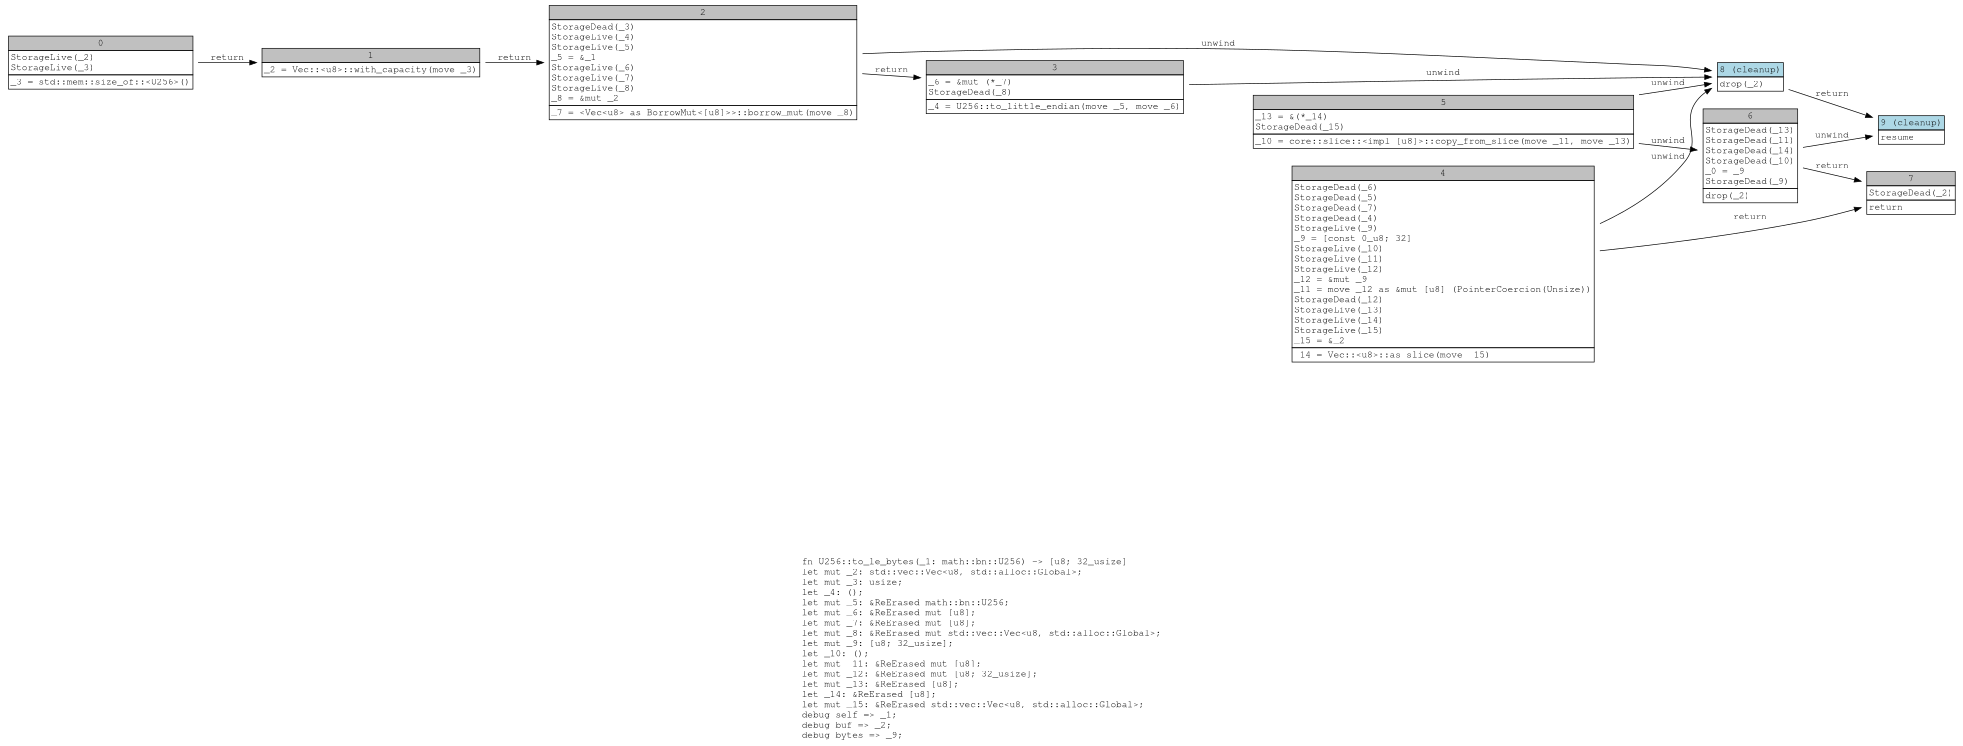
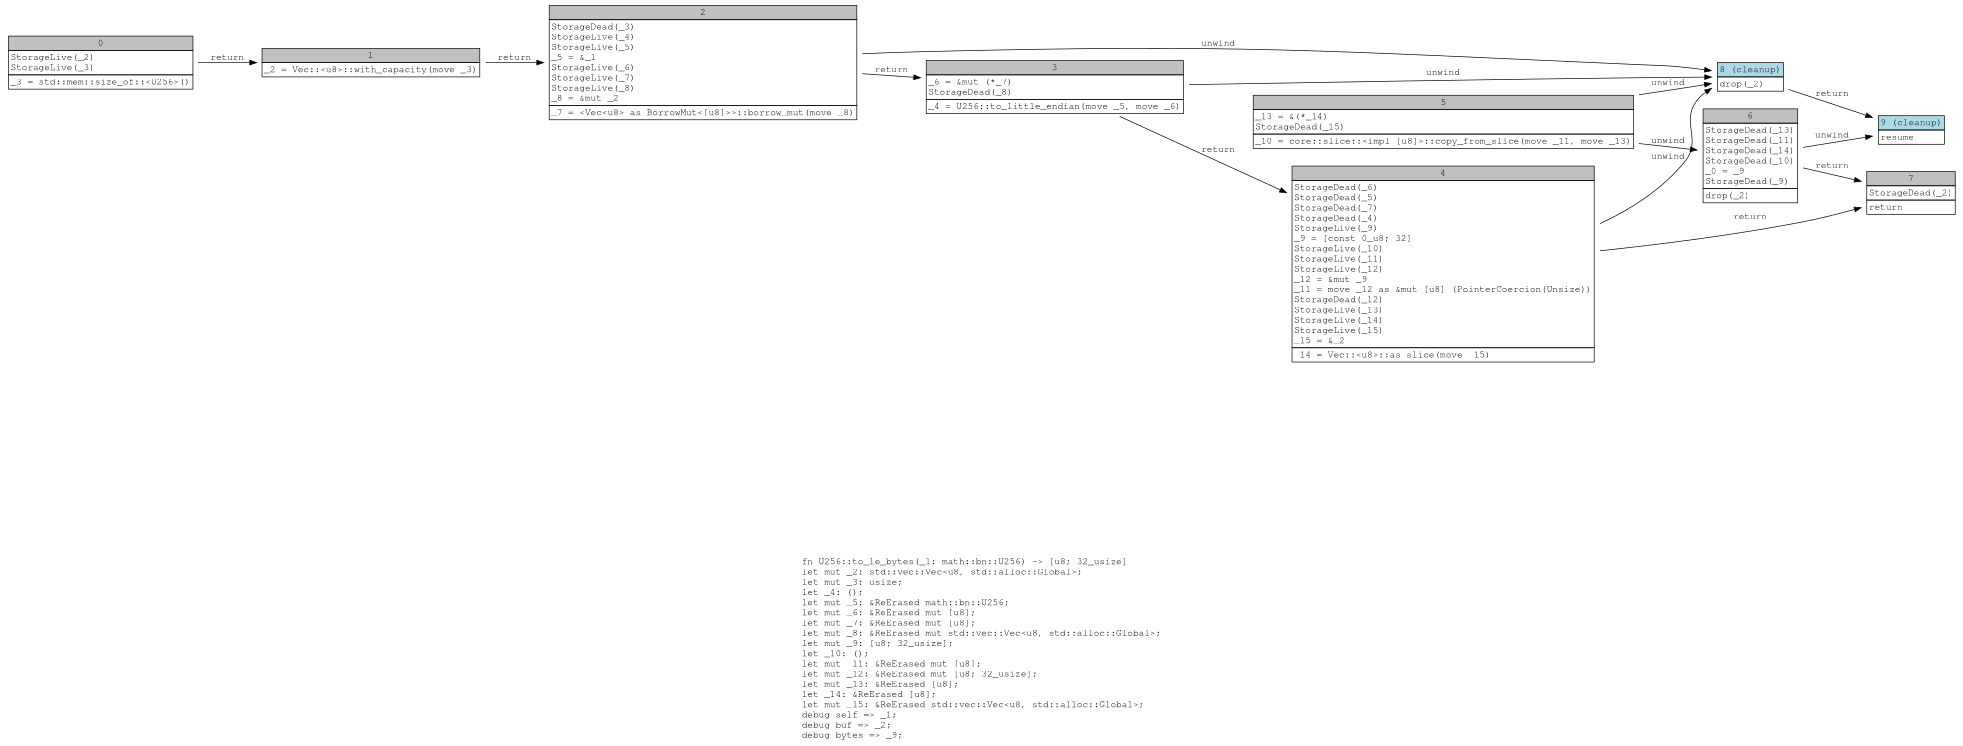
  digraph {
    fontname="Courier, monospace"
    label=<fn U256::to_le_bytes(_1: math::bn::U256) -&gt; [u8; 32_usize]<br align="left"/>let mut _2: std::vec::Vec&lt;u8, std::alloc::Global&gt;;<br align="left"/>let mut _3: usize;<br align="left"/>let _4: ();<br align="left"/>let mut _5: &amp;ReErased math::bn::U256;<br align="left"/>let mut _6: &amp;ReErased mut [u8];<br align="left"/>let mut _7: &amp;ReErased mut [u8];<br align="left"/>let mut _8: &amp;ReErased mut std::vec::Vec&lt;u8, std::alloc::Global&gt;;<br align="left"/>let mut _9: [u8; 32_usize];<br align="left"/>let _10: ();<br align="left"/>let mut _11: &amp;ReErased mut [u8];<br align="left"/>let mut _12: &amp;ReErased mut [u8; 32_usize];<br align="left"/>let mut _13: &amp;ReErased [u8];<br align="left"/>let _14: &amp;ReErased [u8];<br align="left"/>let mut _15: &amp;ReErased std::vec::Vec&lt;u8, std::alloc::Global&gt;;<br align="left"/>debug self =&gt; _1;<br align="left"/>debug buf =&gt; _2;<br align="left"/>debug bytes =&gt; _9;<br align="left"/>>
    rankdir=LR
    node [fontname="Courier, monospace" shape=none]
    edge [fontname="Courier, monospace"]
    n1 [label=<<table border="0" cellborder="1" cellspacing="0"><tr><td bgcolor="gray" align="center" colspan="1">0</td></tr><tr><td align="left" balign="left">StorageLive(_2)<br/>StorageLive(_3)<br/></td></tr><tr><td align="left">_3 = std::mem::size_of::&lt;U256&gt;()</td></tr></table>>]
    n2 [label=<<table border="0" cellborder="1" cellspacing="0"><tr><td bgcolor="gray" align="center" colspan="1">1</td></tr><tr><td align="left">_2 = Vec::&lt;u8&gt;::with_capacity(move _3)</td></tr></table>>]
    n3 [label=<<table border="0" cellborder="1" cellspacing="0"><tr><td bgcolor="gray" align="center" colspan="1">2</td></tr><tr><td align="left" balign="left">StorageDead(_3)<br/>StorageLive(_4)<br/>StorageLive(_5)<br/>_5 = &amp;_1<br/>StorageLive(_6)<br/>StorageLive(_7)<br/>StorageLive(_8)<br/>_8 = &amp;mut _2<br/></td></tr><tr><td align="left">_7 = &lt;Vec&lt;u8&gt; as BorrowMut&lt;[u8]&gt;&gt;::borrow_mut(move _8)</td></tr></table>>]
    n4 [label=<<table border="0" cellborder="1" cellspacing="0"><tr><td bgcolor="gray" align="center" colspan="1">3</td></tr><tr><td align="left" balign="left">_6 = &amp;mut (*_7)<br/>StorageDead(_8)<br/></td></tr><tr><td align="left">_4 = U256::to_little_endian(move _5, move _6)</td></tr></table>>]
    n5 [label=<<table border="0" cellborder="1" cellspacing="0"><tr><td bgcolor="lightblue" align="center" colspan="1">8 (cleanup)</td></tr><tr><td align="left">drop(_2)</td></tr></table>>]
    n6 [label=<<table border="0" cellborder="1" cellspacing="0"><tr><td bgcolor="gray" align="center" colspan="1">4</td></tr><tr><td align="left" balign="left">StorageDead(_6)<br/>StorageDead(_5)<br/>StorageDead(_7)<br/>StorageDead(_4)<br/>StorageLive(_9)<br/>_9 = [const 0_u8; 32]<br/>StorageLive(_10)<br/>StorageLive(_11)<br/>StorageLive(_12)<br/>_12 = &amp;mut _9<br/>_11 = move _12 as &amp;mut [u8] (PointerCoercion(Unsize))<br/>StorageDead(_12)<br/>StorageLive(_13)<br/>StorageLive(_14)<br/>StorageLive(_15)<br/>_15 = &amp;_2<br/></td></tr><tr><td align="left">_14 = Vec::&lt;u8&gt;::as_slice(move _15)</td></tr></table>>]
    n7 [label=<<table border="0" cellborder="1" cellspacing="0"><tr><td bgcolor="lightblue" align="center" colspan="1">9 (cleanup)</td></tr><tr><td align="left">resume</td></tr></table>>]
    n8 [label=<<table border="0" cellborder="1" cellspacing="0"><tr><td bgcolor="gray" align="center" colspan="1">7</td></tr><tr><td align="left" balign="left">StorageDead(_2)<br/></td></tr><tr><td align="left">return</td></tr></table>>]
    n9 [label=<<table border="0" cellborder="1" cellspacing="0"><tr><td bgcolor="gray" align="center" colspan="1">5</td></tr><tr><td align="left" balign="left">_13 = &amp;(*_14)<br/>StorageDead(_15)<br/></td></tr><tr><td align="left">_10 = core::slice::&lt;impl [u8]&gt;::copy_from_slice(move _11, move _13)</td></tr></table>>]
    n10 [label=<<table border="0" cellborder="1" cellspacing="0"><tr><td bgcolor="gray" align="center" colspan="1">6</td></tr><tr><td align="left" balign="left">StorageDead(_13)<br/>StorageDead(_11)<br/>StorageDead(_14)<br/>StorageDead(_10)<br/>_0 = _9<br/>StorageDead(_9)<br/></td></tr><tr><td align="left">drop(_2)</td></tr></table>>]
    n1 -> n2 [label=return]
    n2 -> n3 [label=return]
    n3 -> n4 [label=return]
    n3 -> n5 [label=unwind]
    n4 -> n5 [label=unwind]
+   n4 -> n6 [label=return]
    n5 -> n7 [label=return]
    n6 -> n5 [label=unwind]
    n6 -> n8 [label=return]
    n9 -> n5 [label=unwind]
    n9 -> n10 [label=unwind]
    n10 -> n7 [label=unwind]
    n10 -> n8 [label=return]
  }
